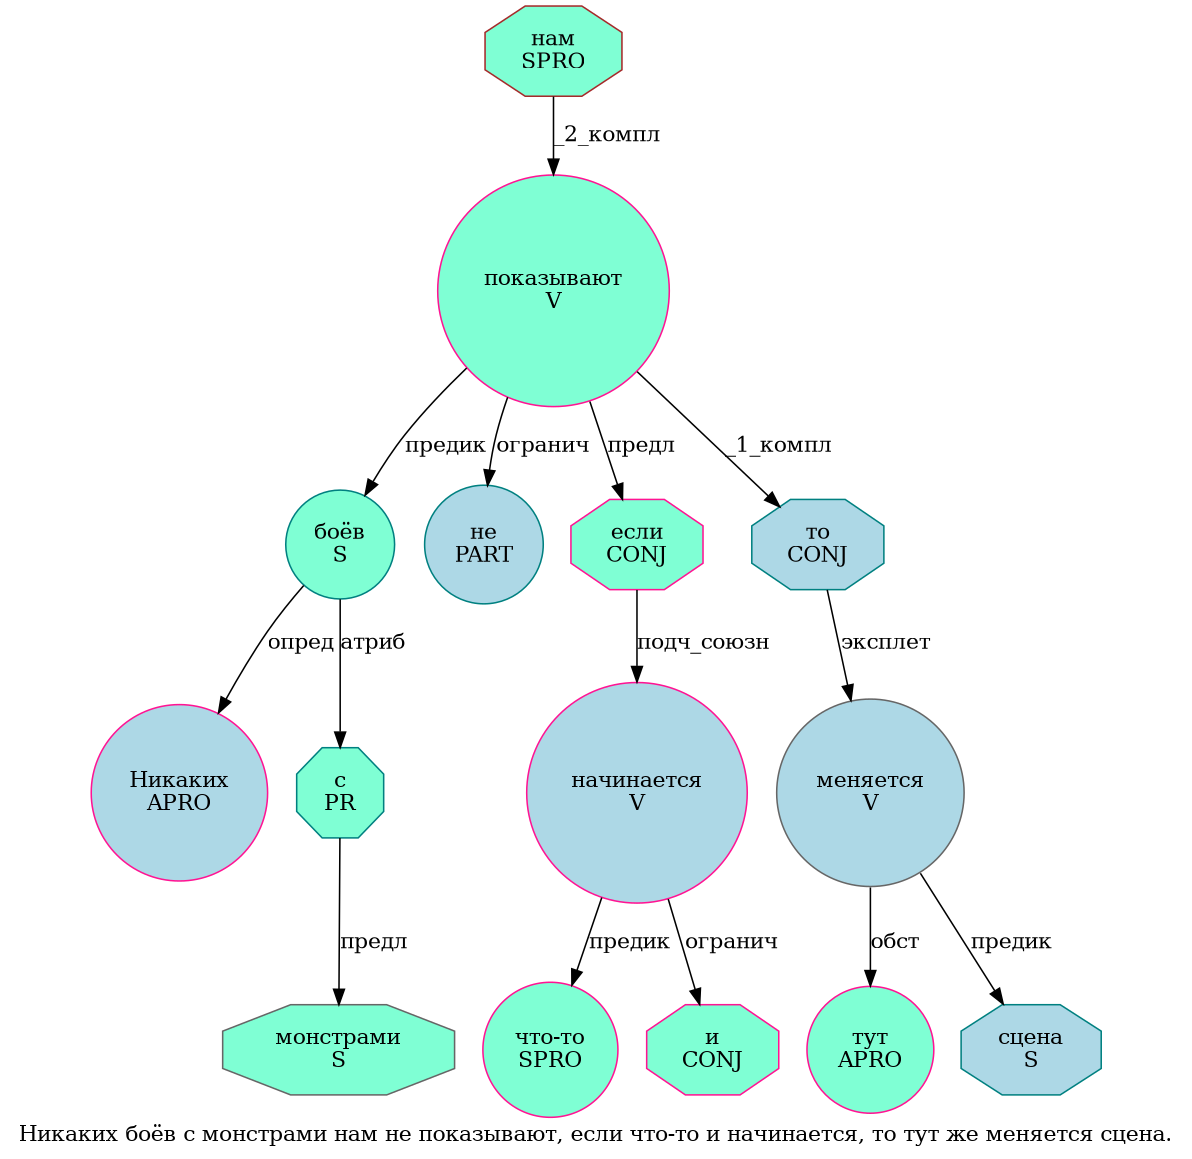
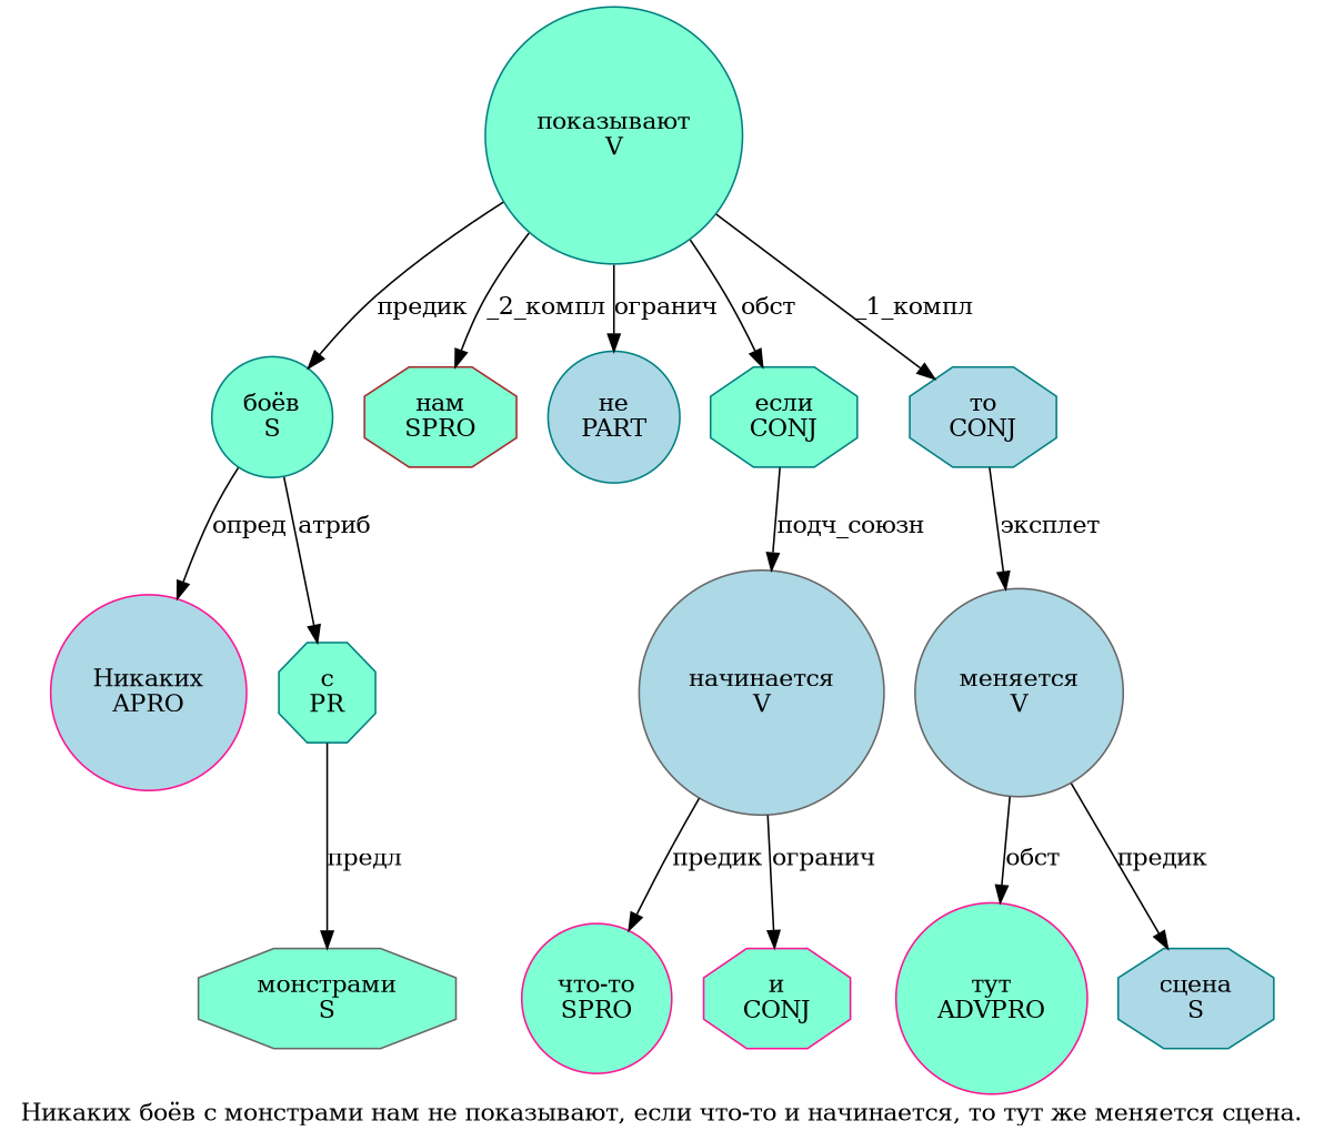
  digraph {
    label="Никаких боёв с монстрами нам не показывают, если что-то и начинается, то тут же меняется сцена."
    node [color=teal fillcolor=aquamarine penwidth=1 shape=circle style=filled]
    n1 [color=deeppink fillcolor=lightblue label="Никаких\nAPRO"]
    n2 [label="боёв\nS"]
    n3 [label="с\nPR" shape=octagon]
    n4 [color=gray40 label="монстрами\nS" shape=octagon]
    n5 [color=brown label="нам\nSPRO" shape=octagon]
    n6 [fillcolor=lightblue label="не\nPART"]
-   n7 [color=deeppink label="показывают\nV"]
-   n8 [color=deeppink label="если\nCONJ" shape=octagon]
+   n7 [label="показывают\nV"]
+   n8 [label="если\nCONJ" shape=octagon]
    n9 [fillcolor=lightblue label="то\nCONJ" shape=octagon]
-   n10 [color=deeppink fillcolor=lightblue label="начинается\nV"]
+   n10 [color=gray40 fillcolor=lightblue label="начинается\nV"]
    n11 [color=gray40 fillcolor=lightblue label="меняется\nV"]
    n12 [color=deeppink label="что-то\nSPRO"]
    n13 [color=deeppink label="и\nCONJ" shape=octagon]
-   n14 [color=deeppink label="тут\nAPRO"]
+   n14 [color=deeppink label="тут\nADVPRO"]
    n15 [fillcolor=lightblue label="сцена\nS" shape=octagon]
    n2 -> n1 [label="опред"]
    n2 -> n3 [label="атриб"]
    n3 -> n4 [label="предл"]
    n7 -> n2 [label="предик"]
-   n5 -> n7 [label="_2_компл"]
+   n7 -> n5 [label="_2_компл"]
    n7 -> n6 [label="огранич"]
-   n7 -> n8 [label="предл"]
+   n7 -> n8 [label="обст"]
    n7 -> n9 [label="_1_компл"]
    n8 -> n10 [label="подч_союзн"]
    n9 -> n11 [label="эксплет"]
    n10 -> n12 [label="предик"]
    n10 -> n13 [label="огранич"]
    n11 -> n14 [label="обст"]
    n11 -> n15 [label="предик"]
  }
